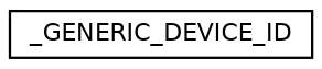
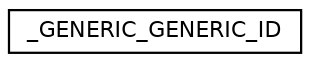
  digraph {
    rankdir=TB
-   n1 [color=black fillcolor=white fontname=Helvetica fontsize=10 height=0.2 label=_GENERIC_DEVICE_ID shape=record style=filled width=0.4]
+   n1 [color=black fillcolor=white fontname=Helvetica fontsize=10 height=0.2 label=_GENERIC_GENERIC_ID shape=record style=filled width=0.4]
  }
